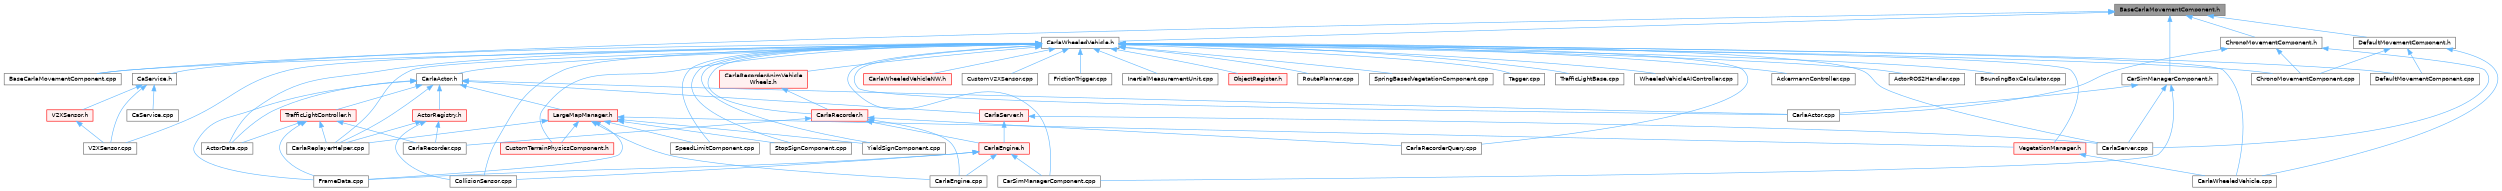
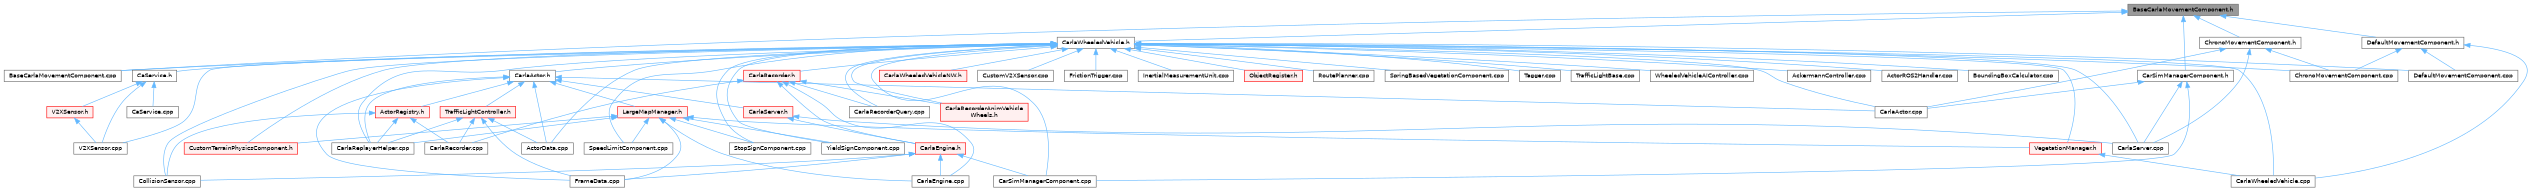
  digraph {
    node [color=grey40 fillcolor=white fontname=Helvetica fontsize=10 shape=box style=filled]
    edge [color=steelblue1 dir=back fontname=Helvetica fontsize=10 labelfontname=Helvetica labelfontsize=10 style=solid]
    n1 [color=gray40 fillcolor=grey60 fontcolor=black height=0.2 label="BaseCarlaMovementComponent.h" width=0.4]
    n2 [height=0.2 label="BaseCarlaMovementComponent.cpp" width=0.4]
    n3 [height=0.2 label="CarSimManagerComponent.h" width=0.4]
    n4 [height=0.2 label="CarlaWheeledVehicle.h" width=0.4]
    n5 [height=0.2 label="ChronoMovementComponent.h" width=0.4]
    n6 [height=0.2 label="DefaultMovementComponent.h" width=0.4]
    n7 [height=0.2 label="CarSimManagerComponent.cpp" width=0.4]
    n8 [height=0.2 label="CarlaActor.cpp" width=0.4]
    n9 [height=0.2 label="CarlaServer.cpp" width=0.4]
    n10 [height=0.2 label="AckermannController.cpp" width=0.4]
    n11 [height=0.2 label="ActorData.cpp" width=0.4]
    n12 [height=0.2 label="ActorROS2Handler.cpp" width=0.4]
    n13 [height=0.2 label="BoundingBoxCalculator.cpp" width=0.4]
    n14 [height=0.2 label="CaService.h" width=0.4]
    n15 [height=0.2 label="V2XSensor.cpp" width=0.4]
    n16 [height=0.2 label="CarlaActor.h" width=0.4]
    n17 [height=0.2 label="CarlaReplayerHelper.cpp" width=0.4]
    n18 [height=0.2 label="CollisionSensor.cpp" width=0.4]
    n19 [color=red fillcolor="#FFF0F0" height=0.2 label="CustomTerrainPhysicsComponent.h" width=0.4]
    n20 [height=0.2 label="SpeedLimitComponent.cpp" width=0.4]
    n21 [height=0.2 label="StopSignComponent.cpp" width=0.4]
    n22 [color=red fillcolor="#FFF0F0" height=0.2 label="VegetationManager.h" width=0.4]
    n23 [height=0.2 label="CarlaWheeledVehicle.cpp" width=0.4]
    n24 [height=0.2 label="YieldSignComponent.cpp" width=0.4]
    n25 [color=red fillcolor="#FFF0F0" height=0.2 label="CarlaRecorder.h" width=0.4]
    n26 [height=0.2 label="CarlaRecorderQuery.cpp" width=0.4]
    n27 [color=red fillcolor="#FFF0F0" height=0.2 label="CarlaRecorderAnimVehicle\lWheels.h" width=0.4]
    n28 [color=red fillcolor="#FFF0F0" height=0.2 label="CarlaWheeledVehicleNW.h" width=0.4]
    n29 [height=0.2 label="ChronoMovementComponent.cpp" width=0.4]
    n30 [height=0.2 label="CustomV2XSensor.cpp" width=0.4]
    n31 [height=0.2 label="DefaultMovementComponent.cpp" width=0.4]
    n32 [height=0.2 label="FrictionTrigger.cpp" width=0.4]
    n33 [height=0.2 label="InertialMeasurementUnit.cpp" width=0.4]
    n34 [color=red fillcolor="#FFF0F0" height=0.2 label="ObjectRegister.h" width=0.4]
    n35 [height=0.2 label="RoutePlanner.cpp" width=0.4]
    n36 [height=0.2 label="SpringBasedVegetationComponent.cpp" width=0.4]
    n37 [height=0.2 label="Tagger.cpp" width=0.4]
    n38 [height=0.2 label="TrafficLightBase.cpp" width=0.4]
    n39 [height=0.2 label="WheeledVehicleAIController.cpp" width=0.4]
    n40 [height=0.2 label="CaService.cpp" width=0.4]
    n41 [color=red fillcolor="#FFF0F0" height=0.2 label="V2XSensor.h" width=0.4]
    n42 [color=red fillcolor="#FFF0F0" height=0.2 label="ActorRegistry.h" width=0.4]
    n43 [color=red fillcolor="#FFF0F0" height=0.2 label="CarlaServer.h" width=0.4]
    n44 [height=0.2 label="FrameData.cpp" width=0.4]
    n45 [color=red fillcolor="#FFF0F0" height=0.2 label="LargeMapManager.h" width=0.4]
    n46 [color=red fillcolor="#FFF0F0" height=0.2 label="TrafficLightController.h" width=0.4]
    n47 [height=0.2 label="CarlaRecorder.cpp" width=0.4]
    n48 [color=red fillcolor="#FFF0F0" height=0.2 label="CarlaEngine.h" width=0.4]
    n49 [height=0.2 label="CarlaEngine.cpp" width=0.4]
    n1 -> n2
    n1 -> n3
    n1 -> n4
    n1 -> n5
    n1 -> n6
    n3 -> n7
    n3 -> n8
    n3 -> n9
    n4 -> n2
    n4 -> n7
    n4 -> n8
    n4 -> n9
    n4 -> n10
    n4 -> n11
    n4 -> n12
    n4 -> n13
    n4 -> n14
    n4 -> n15
    n4 -> n16
    n4 -> n17
    n4 -> n18
    n4 -> n19
    n4 -> n20
    n4 -> n21
    n4 -> n22
    n4 -> n23
    n4 -> n24
    n4 -> n25
    n4 -> n26
    n4 -> n27
    n4 -> n28
    n4 -> n29
    n4 -> n30
    n4 -> n31
    n4 -> n32
    n4 -> n33
    n4 -> n34
    n4 -> n35
    n4 -> n36
    n4 -> n37
    n4 -> n38
    n4 -> n39
    n5 -> n8
    n5 -> n9
    n5 -> n29
    n6 -> n23
    n6 -> n29
    n6 -> n31
    n14 -> n15
    n14 -> n40
    n14 -> n41
    n16 -> n8
    n16 -> n11
    n16 -> n17
    n16 -> n42
    n16 -> n43
    n16 -> n44
    n16 -> n45
    n16 -> n46
    n22 -> n23
    n25 -> n26
    n25 -> n47
    n25 -> n48
    n25 -> n49
-   n27 -> n25
+   n25 -> n27
    n41 -> n15
    n42 -> n17
    n42 -> n18
    n42 -> n47
    n43 -> n9
    n43 -> n48
    n45 -> n17
    n45 -> n19
    n45 -> n20
    n45 -> n21
    n45 -> n22
    n45 -> n24
    n45 -> n44
    n45 -> n49
    n46 -> n11
    n46 -> n17
    n46 -> n44
    n46 -> n47
    n48 -> n7
    n48 -> n18
    n48 -> n44
    n48 -> n49
  }
